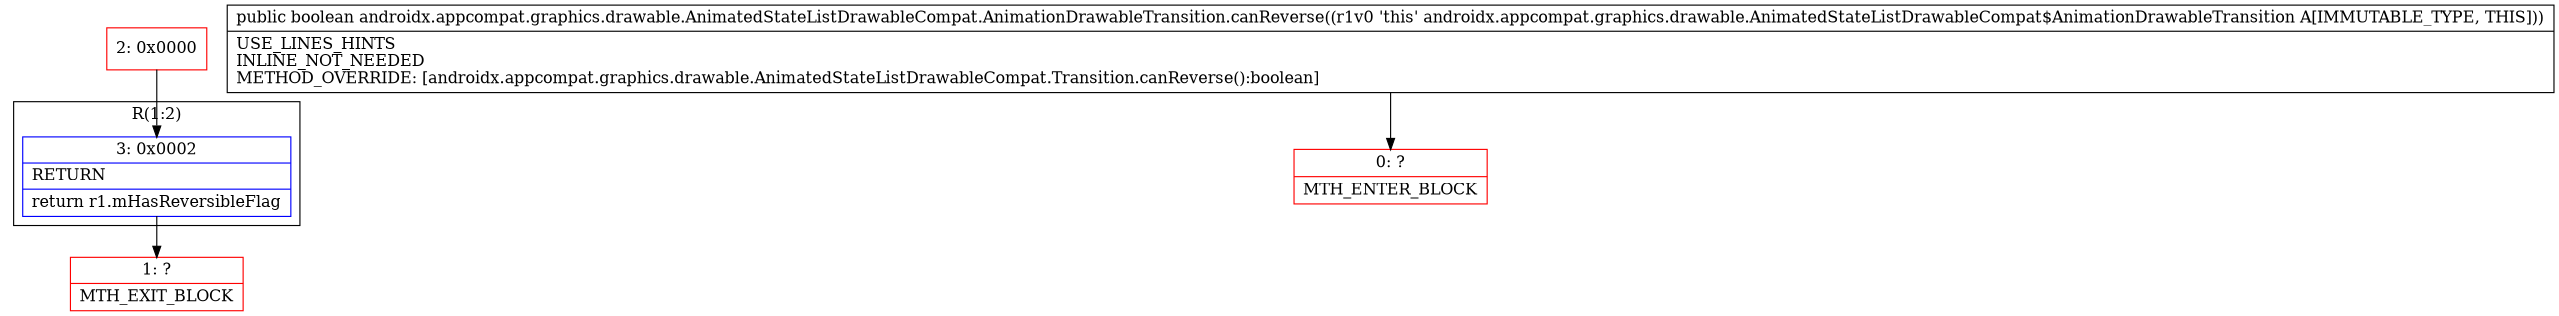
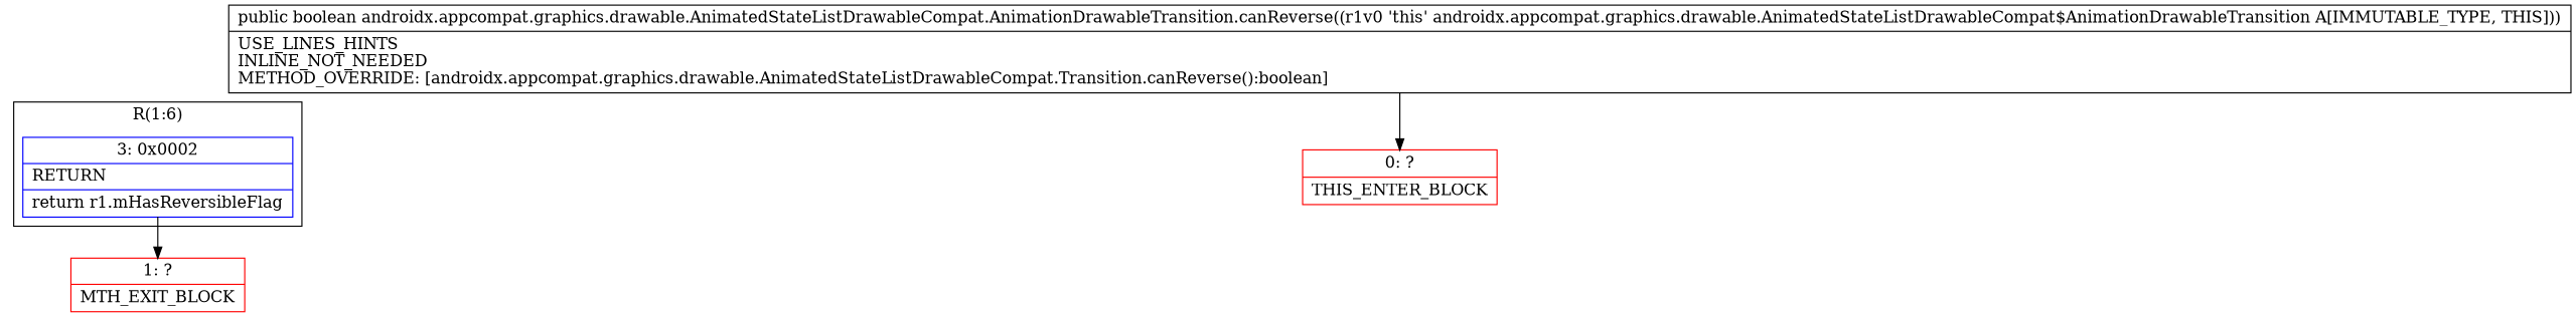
  digraph {
    node [color=red shape=record]
    n1 [color=blue label="{3\:\ 0x0002|RETURN\l|return r1.mHasReversibleFlag\l}"]
    n2 [label="{1\:\ ?|MTH_EXIT_BLOCK\l}"]
-   n3 [label="{0\:\ ?|MTH_ENTER_BLOCK\l}"]
-   n4 [label="{2\:\ 0x0000}"]
+   n3 [label="{0\:\ ?|THIS_ENTER_BLOCK\l}"]
    n5 [label="{public boolean androidx.appcompat.graphics.drawable.AnimatedStateListDrawableCompat.AnimationDrawableTransition.canReverse((r1v0 'this' androidx.appcompat.graphics.drawable.AnimatedStateListDrawableCompat$AnimationDrawableTransition A[IMMUTABLE_TYPE, THIS]))  | USE_LINES_HINTS\lINLINE_NOT_NEEDED\lMETHOD_OVERRIDE: [androidx.appcompat.graphics.drawable.AnimatedStateListDrawableCompat.Transition.canReverse():boolean]\l}" color=""]
    subgraph cluster_1 {
-     label="R(1:2)"
+     label="R(1:6)"
      n1
    }
    n1 -> n2
-   n4 -> n1
    n5 -> n3
  }
